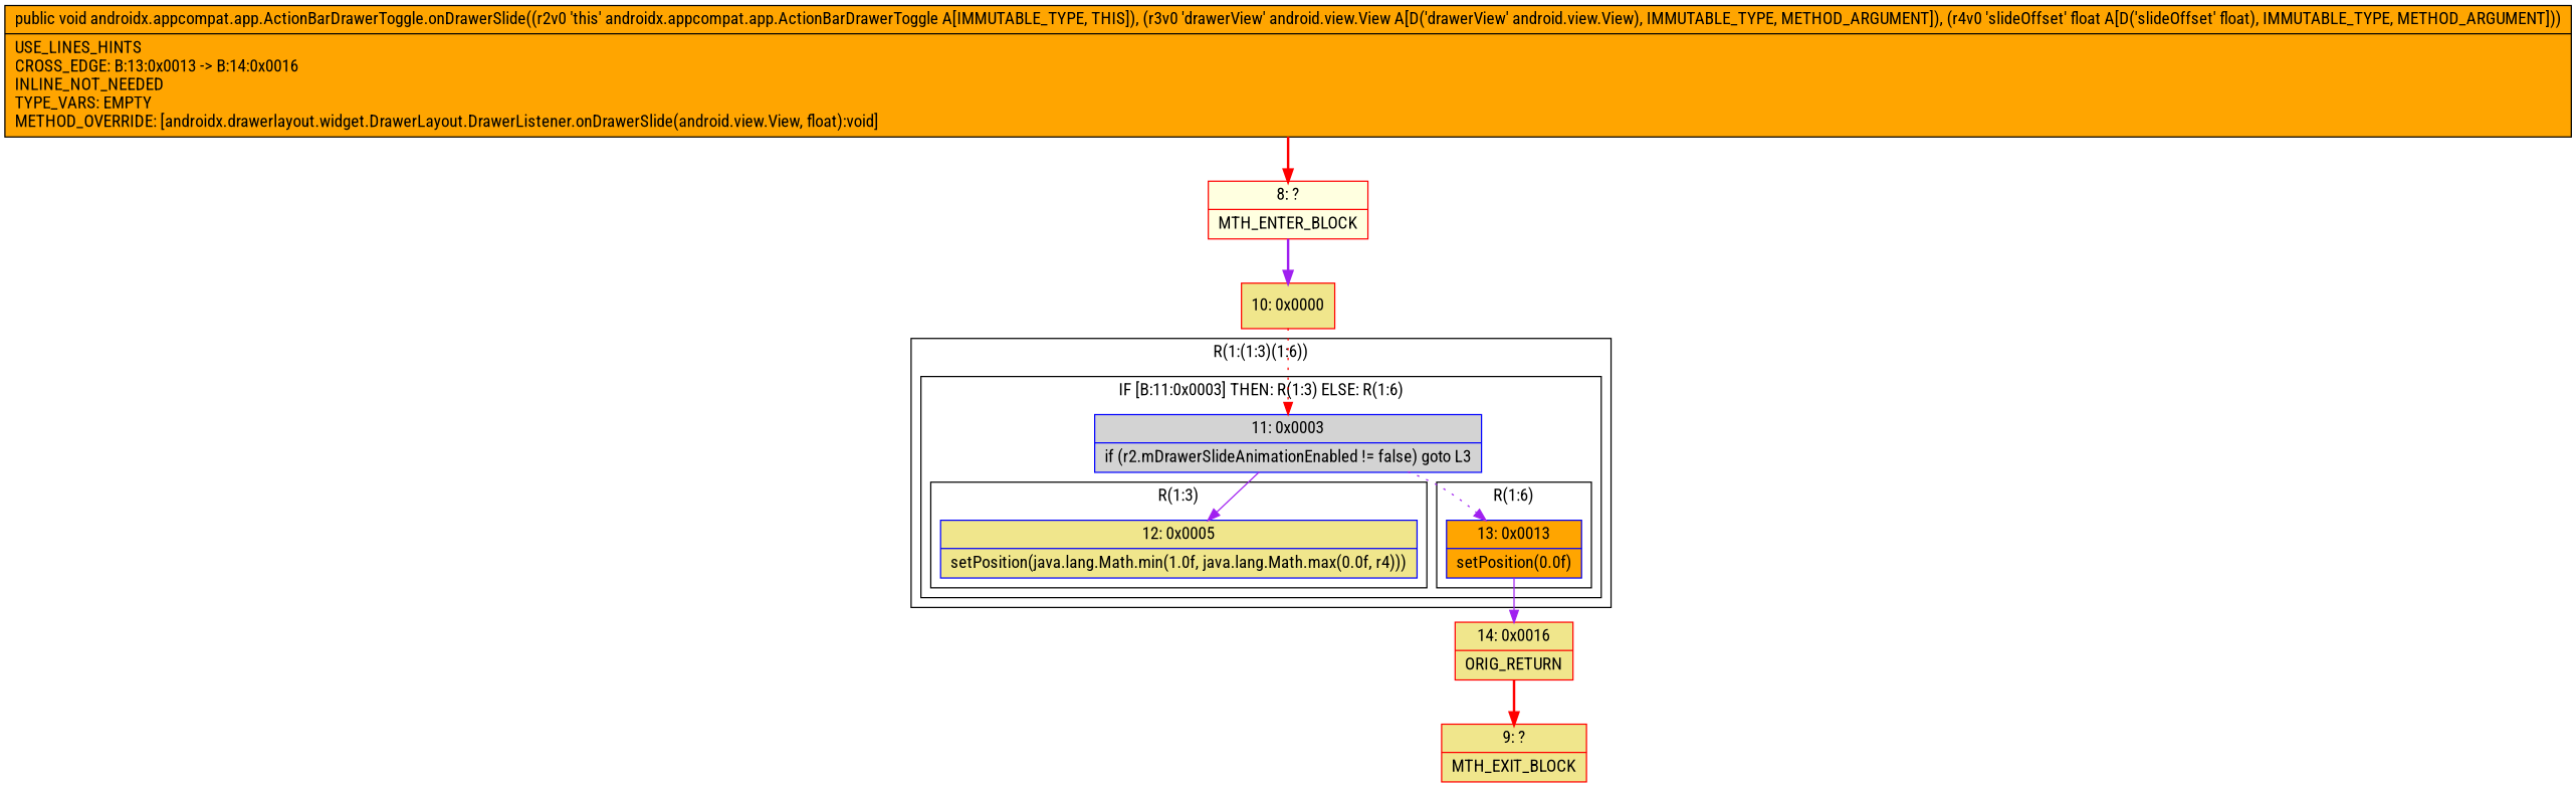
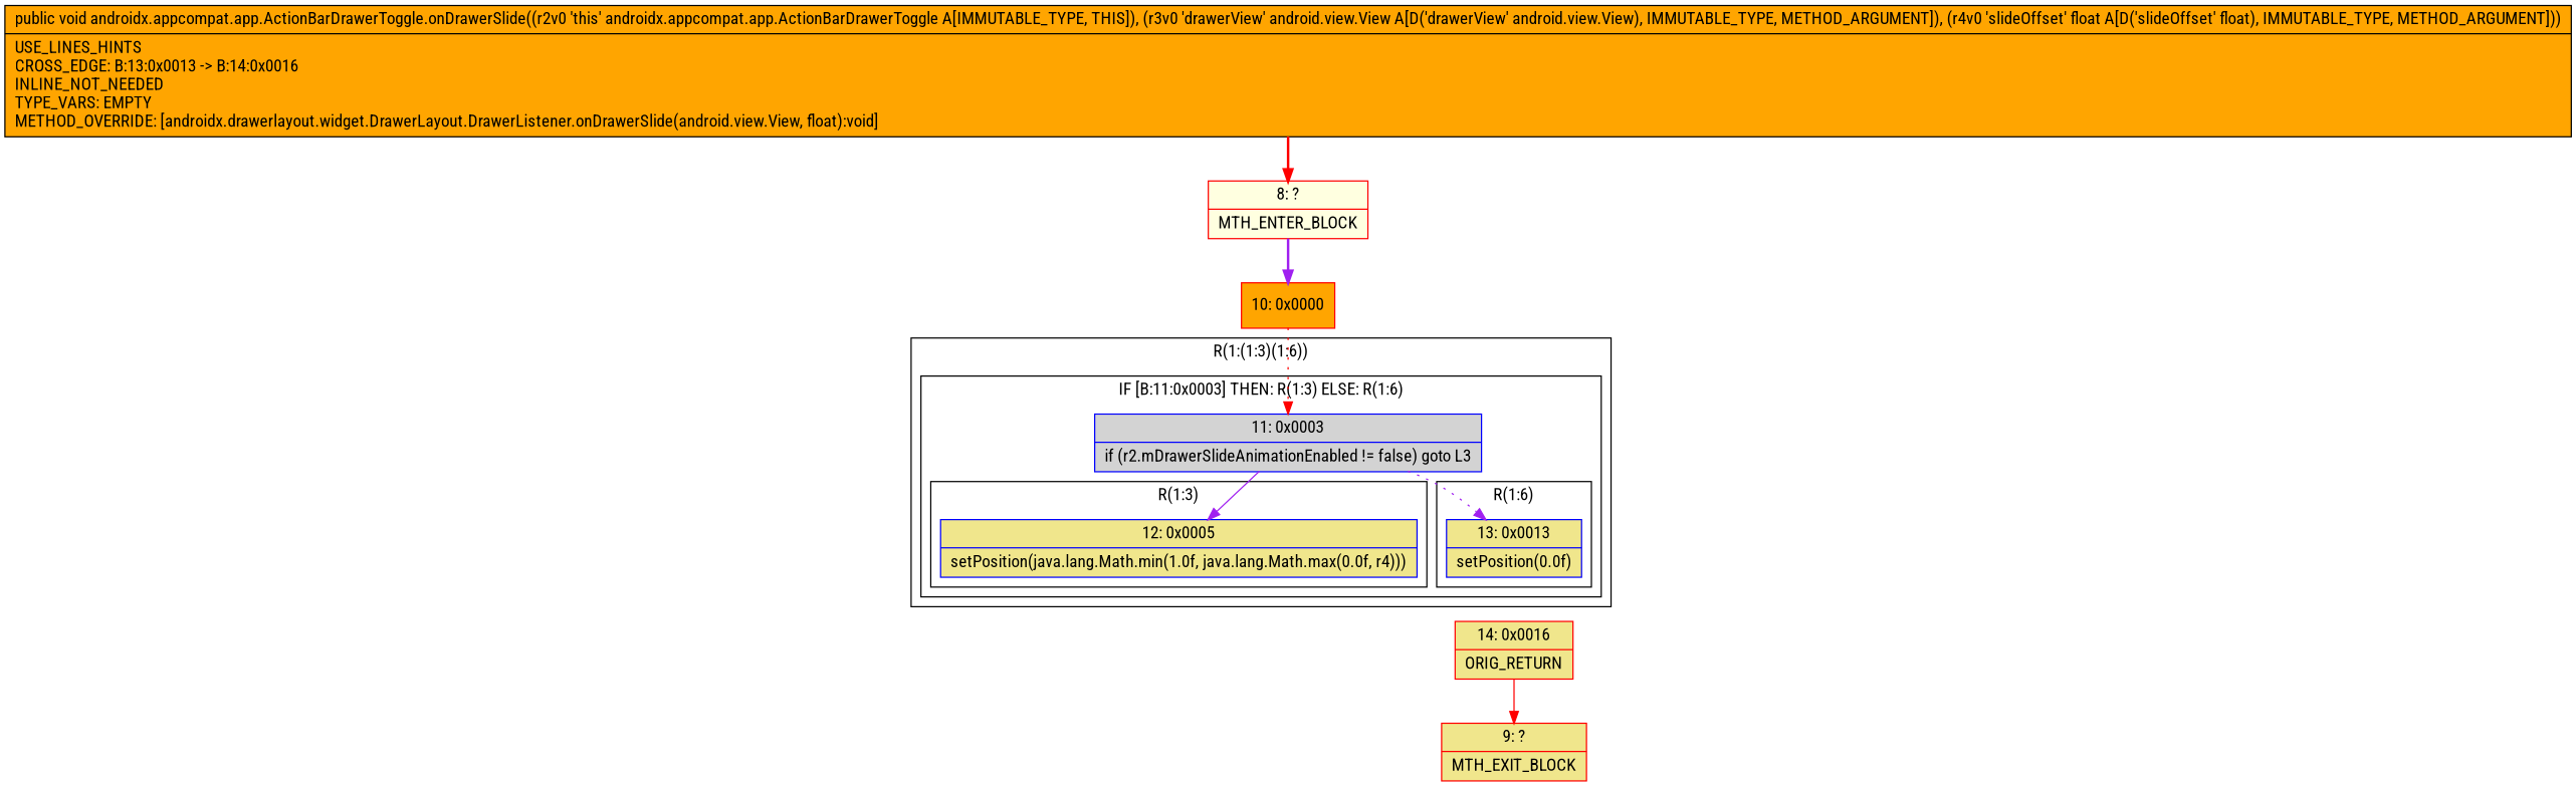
  digraph {
    fontname="Roboto Condensed"
    node [color=red fillcolor=khaki fontname="Roboto Condensed" shape=record style=filled]
    edge [color=purple fontname="Roboto Condensed" style=bold]
    n1 [color=blue label="{12\:\ 0x0005|setPosition(java.lang.Math.min(1.0f, java.lang.Math.max(0.0f, r4)))\l}"]
-   n2 [color=blue fillcolor=orange label="{13\:\ 0x0013|setPosition(0.0f)\l}"]
+   n2 [color=blue label="{13\:\ 0x0013|setPosition(0.0f)\l}"]
    n3 [color=blue fillcolor=lightgrey label="{11\:\ 0x0003|if (r2.mDrawerSlideAnimationEnabled != false) goto L3\l}"]
    n4 [label="{14\:\ 0x0016|ORIG_RETURN\l}"]
    n5 [label="{9\:\ ?|MTH_EXIT_BLOCK\l}"]
    n6 [fillcolor=lightyellow label="{8\:\ ?|MTH_ENTER_BLOCK\l}"]
-   n7 [label="{10\:\ 0x0000}"]
+   n7 [fillcolor=orange label="{10\:\ 0x0000}"]
    n8 [fillcolor=orange label="{public void androidx.appcompat.app.ActionBarDrawerToggle.onDrawerSlide((r2v0 'this' androidx.appcompat.app.ActionBarDrawerToggle A[IMMUTABLE_TYPE, THIS]), (r3v0 'drawerView' android.view.View A[D('drawerView' android.view.View), IMMUTABLE_TYPE, METHOD_ARGUMENT]), (r4v0 'slideOffset' float A[D('slideOffset' float), IMMUTABLE_TYPE, METHOD_ARGUMENT]))  | USE_LINES_HINTS\lCROSS_EDGE: B:13:0x0013 \-\> B:14:0x0016\lINLINE_NOT_NEEDED\lTYPE_VARS: EMPTY\lMETHOD_OVERRIDE: [androidx.drawerlayout.widget.DrawerLayout.DrawerListener.onDrawerSlide(android.view.View, float):void]\l}" color=""]
    subgraph cluster_1 {
      label="R(1:(1:3)(1:6))"
      subgraph cluster_2 {
        label="IF [B:11:0x0003] THEN: R(1:3) ELSE: R(1:6)"
        n3
        subgraph cluster_3 {
          label="R(1:3)"
          n1
        }
        subgraph cluster_4 {
          label="R(1:6)"
          n2
        }
      }
    }
-   n2 -> n4 [style=solid]
    n3 -> n1 [style=solid]
    n3 -> n2 [style=dotted]
-   n4 -> n5 [color=red]
+   n4 -> n5 [color=red style=solid]
    n6 -> n7
    n7 -> n3 [color=red style=dotted]
    n8 -> n6 [color=red]
  }
